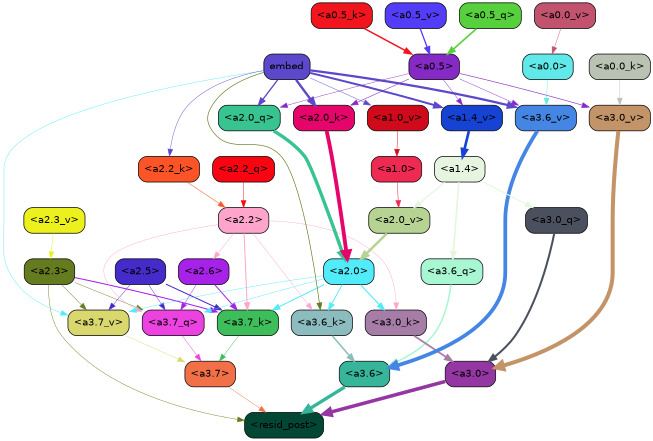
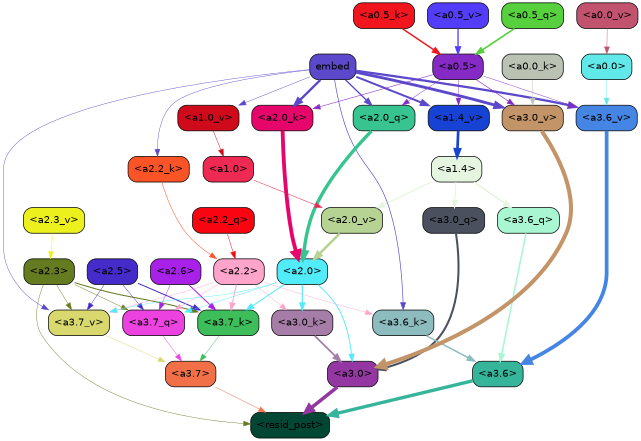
  strict digraph {
    splines=true
    node [color=black fontname=Helvetica shape=box style="filled, rounded"]
    edge [color="#5b48ca" penwidth=0.6]
    "<a3.7>" [fillcolor="#f27047"]
    "<resid_post>" [fillcolor="#014733"]
    "<a3.6>" [fillcolor="#37b59b"]
    "<a3.0>" [fillcolor="#9437a2"]
    "<a2.3>" [fillcolor="#657b20"]
    "<a3.7_q>" [fillcolor="#ec42e0"]
    "<a3.7_k>" [fillcolor="#3ebe5b"]
    "<a3.7_v>" [fillcolor="#d8d86f"]
    "<a3.6_q>" [fillcolor="#a8f6d2"]
    "<a3.0_q>" [fillcolor="#4b505f"]
    "<a3.6_k>" [fillcolor="#8cbcbe"]
    "<a3.0_k>" [fillcolor="#a67da7"]
    "<a3.6_v>" [fillcolor="#4586e4"]
    "<a3.0_v>" [fillcolor="#c39468"]
    "<a2.6>" [fillcolor="#a721e8"]
    "<a2.5>" [fillcolor="#442bca"]
    "<a2.2>" [fillcolor="#ffa5cb"]
    "<a2.0>" [fillcolor="#51ebfa"]
    "<a1.4>" [fillcolor="#e5f5df"]
    "<a2.0_v>" [fillcolor="#b6d394"]
    embed [fillcolor="#5b48ca"]
    "<a2.0_q>" [fillcolor="#38c490"]
    "<a2.2_k>" [fillcolor="#fd5427"]
    "<a2.0_k>" [fillcolor="#e6056b"]
    "<a1.4_v>" [fillcolor="#1743d4"]
    "<a1.0_v>" [fillcolor="#cf0b1b"]
    "<a1.0>" [fillcolor="#ee2952"]
    "<a0.5>" [fillcolor="#862ac5"]
    "<a0.0>" [fillcolor="#61e8e9"]
    "<a2.2_q>" [fillcolor="#fb0411"]
    "<a2.3_v>" [fillcolor="#ecf01c"]
    "<a0.5_q>" [fillcolor="#56d13d"]
    "<a0.5_k>" [fillcolor="#f1161e"]
    "<a0.0_k>" [fillcolor="#b9c2b3"]
    "<a0.5_v>" [fillcolor="#543df9"]
    "<a0.0_v>" [fillcolor="#c2536e"]
    "<a3.7>" -> "<resid_post>" [color="#f27047"]
    "<a3.6>" -> "<resid_post>" [color="#37b59b" penwidth=4.749041676521301]
    "<a3.0>" -> "<resid_post>" [color="#9437a2" penwidth=5.004215121269226]
    "<a2.3>" -> "<resid_post>" [color="#657b20"]
    "<a2.3>" -> "<a3.7_q>" [color="#657b20"]
-   "<a2.3>" -> "<a3.7_k>" [color="#a721e8" penwidth=1.4391854107379913]
+   "<a2.3>" -> "<a3.7_k>" [color="#657b20" penwidth=1.4391854107379913]
    "<a2.3>" -> "<a3.7_v>" [color="#657b20"]
    "<a3.7_q>" -> "<a3.7>" [color="#ec42e0"]
    "<a3.7_k>" -> "<a3.7>" [color="#3ebe5b"]
    "<a3.7_v>" -> "<a3.7>" [color="#d8d86f"]
    "<a3.6_q>" -> "<a3.6>" [color="#a8f6d2" penwidth=2.160832464694977]
    "<a3.0_q>" -> "<a3.0>" [color="#4b505f" penwidth=2.870753765106201]
    "<a3.6_k>" -> "<a3.6>" [color="#8cbcbe" penwidth=2.13908451795578]
    "<a3.0_k>" -> "<a3.0>" [color="#a67da7" penwidth=2.520303964614868]
    "<a3.6_v>" -> "<a3.6>" [color="#4586e4" penwidth=5.297133803367615]
    "<a3.0_v>" -> "<a3.0>" [color="#c39468" penwidth=5.680712580680847]
    "<a2.6>" -> "<a3.7_q>" [color="#a721e8"]
    "<a2.6>" -> "<a3.7_k>" [color="#a721e8" penwidth=1.4180794060230255]
    "<a2.5>" -> "<a3.7_q>" [color="#442bca"]
    "<a2.5>" -> "<a3.7_k>" [color="#442bca" penwidth=1.4281435310840607]
    "<a2.5>" -> "<a3.7_v>" [color="#442bca"]
    "<a2.2>" -> "<a3.7_q>" [color="#ffa5cb"]
    "<a2.2>" -> "<a3.7_k>" [color="#ffa5cb" penwidth=1.3982512056827545]
-   "<a2.2>" -> "<a2.6>" [color="#ffa5cb"]
+   "<a2.2>" -> "<a3.7_v>" [color="#ffa5cb"]
    "<a2.2>" -> "<a3.6_k>" [color="#ffa5cb"]
    "<a2.2>" -> "<a3.0_k>" [color="#ffa5cb"]
    "<a2.0>" -> "<a3.7_q>" [color="#51ebfa"]
    "<a2.0>" -> "<a3.7_k>" [color="#51ebfa" penwidth=1.404832512140274]
    "<a2.0>" -> "<a3.7_v>" [color="#51ebfa"]
-   "<a2.0>" -> "<a3.6_k>" [color="#51ebfa" penwidth=1.2708758115768433]
+   "<a2.0>" -> "<a3.0>" [color="#51ebfa" penwidth=1.2708758115768433]
    "<a2.0>" -> "<a3.0_k>" [color="#51ebfa" penwidth=1.6207245588302612]
    "<a1.4>" -> "<a3.6_q>" [color="#e5f5df" penwidth=2.289449453353882]
    "<a1.4>" -> "<a3.0_q>" [color="#e5f5df" penwidth=1.4600623846054077]
    "<a1.4>" -> "<a2.0_v>" [color="#e5f5df" penwidth=1.676277220249176]
    "<a2.0_v>" -> "<a2.0>" [color="#b6d394" penwidth=3.56003999710083]
-   embed -> "<a3.7_v>" [color="#51ebfa"]
-   embed -> "<a3.6_k>" [color="#657b20" penwidth=0.9291638135910034]
+   embed -> "<a3.7_v>"
+   embed -> "<a3.6_k>" [penwidth=0.9291638135910034]
    embed -> "<a3.6_v>" [penwidth=3.1808209121227264]
+   embed -> "<a3.0_v>" [penwidth=4.036660343408585]
    embed -> "<a2.0_q>" [penwidth=1.8821641206741333]
    embed -> "<a2.2_k>"
    embed -> "<a2.0_k>" [penwidth=3.3375256061553955]
    embed -> "<a1.4_v>" [penwidth=2.7935529947280884]
    embed -> "<a1.0_v>"
    "<a2.0_q>" -> "<a2.0>" [color="#38c490" penwidth=4.795779317617416]
    "<a2.2_k>" -> "<a2.2>" [color="#fd5427" penwidth=0.7060726433992386]
    "<a2.0_k>" -> "<a2.0>" [color="#e6056b" penwidth=5.401692286133766]
    "<a1.4_v>" -> "<a1.4>" [color="#1743d4" penwidth=3.7673035860061646]
    "<a1.0_v>" -> "<a1.0>" [color="#cf0b1b" penwidth=0.6493047475814819]
    "<a1.0>" -> "<a2.0_v>" [color="#ee2952" penwidth=0.7355214953422546]
    "<a0.5>" -> "<a3.6_v>" [color="#862ac5"]
    "<a0.5>" -> "<a3.0_v>" [color="#862ac5" penwidth=0.8798569142818451]
    "<a0.5>" -> "<a2.0_q>" [color="#862ac5"]
    "<a0.5>" -> "<a2.0_k>" [color="#862ac5" penwidth=0.7782440185546875]
    "<a0.5>" -> "<a1.4_v>" [color="#862ac5"]
    "<a0.0>" -> "<a3.6_v>" [color="#61e8e9"]
    "<a2.2_q>" -> "<a2.2>" [color="#fb0411" penwidth=0.6392357051372528]
    "<a2.3_v>" -> "<a2.3>" [color="#ecf01c"]
    "<a0.5_q>" -> "<a0.5>" [color="#56d13d" penwidth=2.3187414407730103]
    "<a0.5_k>" -> "<a0.5>" [color="#f1161e" penwidth=2.1102215051651]
    "<a0.0_k>" -> "<a3.0_v>" [color="#b9c2b3"]
    "<a0.5_v>" -> "<a0.5>" [color="#543df9" penwidth=1.829363465309143]
    "<a0.0_v>" -> "<a0.0>" [color="#c2536e"]
  }
